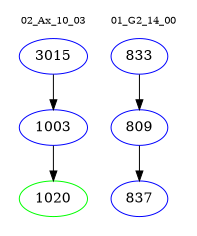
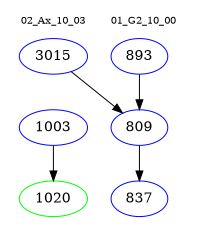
  digraph {
    node [color=blue]
    edge [color=black]
    n1 [label=3015]
    n2 [label=1003]
    n3 [color=green label=1020]
-   n4 [label=833]
+   n4 [label=893]
    n5 [label=809]
    n6 [label=837]
    subgraph cluster_1 {
      color=white
      fontsize=10
      label="02_Ax_10_03"
      n1
      n2
      n3
    }
    subgraph cluster_2 {
      color=white
      fontsize=10
-     label="01_G2_14_00"
+     label="01_G2_10_00"
      n4
      n5
      n6
    }
-   n1 -> n2
+   n1 -> n5
    n2 -> n3
    n4 -> n5
    n5 -> n6
  }
